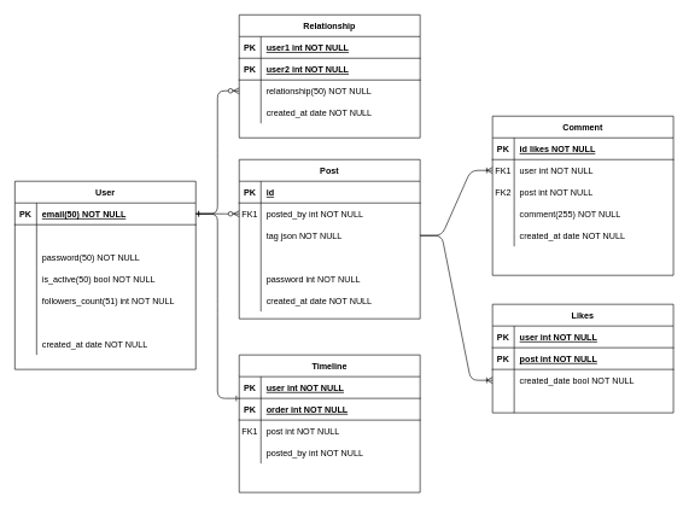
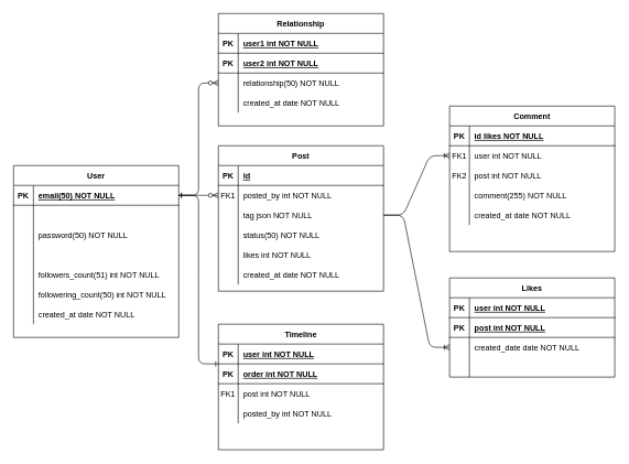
  <mxCell id="0" />
  <mxCell id="1" parent="0" />
  <mxCell id="2" value="" style="edgeStyle=entityRelationEdgeStyle;endArrow=ERzeroToMany;startArrow=ERone;endFill=1;startFill=0;" parent="1" source="6" target="83" edge="1"><mxGeometry width="100" height="100" relative="1" as="geometry"><mxPoint x="350" y="700" as="sourcePoint" /><mxPoint x="450" y="600" as="targetPoint" /></mxGeometry></mxCell>
  <mxCell id="3" value="" style="edgeStyle=entityRelationEdgeStyle;endArrow=ERzeroToMany;startArrow=ERone;endFill=1;startFill=0;entryX=0;entryY=0.5;entryDx=0;entryDy=0;exitX=1;exitY=0.5;exitDx=0;exitDy=0;" edge="1" parent="1" source="6" target="30"><mxGeometry width="100" height="100" relative="1" as="geometry"><mxPoint x="290" y="275" as="sourcePoint" /><mxPoint x="350" y="125" as="targetPoint" /></mxGeometry></mxCell>
  <mxCell id="4" value="" style="edgeStyle=entityRelationEdgeStyle;fontSize=12;html=1;endArrow=ERone;endFill=1;exitX=1;exitY=0.5;exitDx=0;exitDy=0;entryX=0;entryY=1;entryDx=0;entryDy=0;entryPerimeter=0;" edge="1" parent="1" source="6" target="90"><mxGeometry width="100" height="100" relative="1" as="geometry"><mxPoint x="390" y="360" as="sourcePoint" /><mxPoint x="490" y="260" as="targetPoint" /></mxGeometry></mxCell>
  <mxCell id="5" value="User" style="shape=table;startSize=30;container=1;collapsible=1;childLayout=tableLayout;fixedRows=1;rowLines=0;fontStyle=1;align=center;resizeLast=1;" parent="1" vertex="1"><mxGeometry x="20" y="250" width="250" height="260" as="geometry" /></mxCell>
  <mxCell id="6" value="" style="shape=partialRectangle;collapsible=0;dropTarget=0;pointerEvents=0;fillColor=none;points=[[0,0.5],[1,0.5]];portConstraint=eastwest;top=0;left=0;right=0;bottom=1;" parent="5" vertex="1"><mxGeometry y="30" width="250" height="30" as="geometry" /></mxCell>
  <mxCell id="7" value="PK" style="shape=partialRectangle;overflow=hidden;connectable=0;fillColor=none;top=0;left=0;bottom=0;right=0;fontStyle=1;" parent="6" vertex="1"><mxGeometry width="30" height="30" as="geometry" /></mxCell>
  <mxCell id="8" value="email(50) NOT NULL" style="shape=partialRectangle;overflow=hidden;connectable=0;fillColor=none;top=0;left=0;bottom=0;right=0;align=left;spacingLeft=6;fontStyle=5;" parent="6" vertex="1"><mxGeometry x="30" width="220" height="30" as="geometry" /></mxCell>
  <mxCell id="9" value="" style="shape=partialRectangle;collapsible=0;dropTarget=0;pointerEvents=0;fillColor=none;points=[[0,0.5],[1,0.5]];portConstraint=eastwest;top=0;left=0;right=0;bottom=0;" parent="5" vertex="1"><mxGeometry y="60" width="250" height="30" as="geometry" /></mxCell>
  <mxCell id="10" value="" style="shape=partialRectangle;overflow=hidden;connectable=0;fillColor=none;top=0;left=0;bottom=0;right=0;" parent="9" vertex="1"><mxGeometry width="30" height="30" as="geometry" /></mxCell>
  <mxCell id="11" value="" style="shape=partialRectangle;collapsible=0;dropTarget=0;pointerEvents=0;fillColor=none;points=[[0,0.5],[1,0.5]];portConstraint=eastwest;top=0;left=0;right=0;bottom=0;" vertex="1" parent="5"><mxGeometry y="90" width="250" height="30" as="geometry" /></mxCell>
  <mxCell id="12" value="" style="shape=partialRectangle;overflow=hidden;connectable=0;fillColor=none;top=0;left=0;bottom=0;right=0;" vertex="1" parent="11"><mxGeometry width="30" height="30" as="geometry" /></mxCell>
  <mxCell id="13" value="password(50) NOT NULL" style="shape=partialRectangle;overflow=hidden;connectable=0;fillColor=none;top=0;left=0;bottom=0;right=0;align=left;spacingLeft=6;" vertex="1" parent="11"><mxGeometry x="30" width="220" height="30" as="geometry" /></mxCell>
  <mxCell id="14" value="" style="shape=partialRectangle;collapsible=0;dropTarget=0;pointerEvents=0;fillColor=none;points=[[0,0.5],[1,0.5]];portConstraint=eastwest;top=0;left=0;right=0;bottom=0;" vertex="1" parent="5"><mxGeometry y="120" width="250" height="30" as="geometry" /></mxCell>
  <mxCell id="15" value="" style="shape=partialRectangle;overflow=hidden;connectable=0;fillColor=none;top=0;left=0;bottom=0;right=0;" vertex="1" parent="14"><mxGeometry width="30" height="30" as="geometry" /></mxCell>
- <mxCell id="16" value="is_active(50) bool NOT NULL" style="shape=partialRectangle;overflow=hidden;connectable=0;fillColor=none;top=0;left=0;bottom=0;right=0;align=left;spacingLeft=6;" vertex="1" parent="14"><mxGeometry x="30" width="220" height="30" as="geometry" /></mxCell>
  <mxCell id="17" value="" style="shape=partialRectangle;collapsible=0;dropTarget=0;pointerEvents=0;fillColor=none;points=[[0,0.5],[1,0.5]];portConstraint=eastwest;top=0;left=0;right=0;bottom=0;" vertex="1" parent="5"><mxGeometry y="150" width="250" height="30" as="geometry" /></mxCell>
  <mxCell id="18" value="" style="shape=partialRectangle;overflow=hidden;connectable=0;fillColor=none;top=0;left=0;bottom=0;right=0;" vertex="1" parent="17"><mxGeometry width="30" height="30" as="geometry" /></mxCell>
  <mxCell id="19" value="followers_count(51) int NOT NULL" style="shape=partialRectangle;overflow=hidden;connectable=0;fillColor=none;top=0;left=0;bottom=0;right=0;align=left;spacingLeft=6;" vertex="1" parent="17"><mxGeometry x="30" width="220" height="30" as="geometry" /></mxCell>
  <mxCell id="20" value="" style="shape=partialRectangle;collapsible=0;dropTarget=0;pointerEvents=0;fillColor=none;points=[[0,0.5],[1,0.5]];portConstraint=eastwest;top=0;left=0;right=0;bottom=0;" vertex="1" parent="5"><mxGeometry y="180" width="250" height="30" as="geometry" /></mxCell>
  <mxCell id="21" value="" style="shape=partialRectangle;overflow=hidden;connectable=0;fillColor=none;top=0;left=0;bottom=0;right=0;" vertex="1" parent="20"><mxGeometry width="30" height="30" as="geometry" /></mxCell>
+ <mxCell id="22" value="followering_count(50) int NOT NULL" style="shape=partialRectangle;overflow=hidden;connectable=0;fillColor=none;top=0;left=0;bottom=0;right=0;align=left;spacingLeft=6;" vertex="1" parent="20"><mxGeometry x="30" width="220" height="30" as="geometry" /></mxCell>
  <mxCell id="23" value="" style="shape=partialRectangle;collapsible=0;dropTarget=0;pointerEvents=0;fillColor=none;points=[[0,0.5],[1,0.5]];portConstraint=eastwest;top=0;left=0;right=0;bottom=0;" vertex="1" parent="5"><mxGeometry y="210" width="250" height="30" as="geometry" /></mxCell>
  <mxCell id="24" value="" style="shape=partialRectangle;overflow=hidden;connectable=0;fillColor=none;top=0;left=0;bottom=0;right=0;" vertex="1" parent="23"><mxGeometry width="30" height="30" as="geometry" /></mxCell>
  <mxCell id="25" value="created_at date NOT NULL" style="shape=partialRectangle;overflow=hidden;connectable=0;fillColor=none;top=0;left=0;bottom=0;right=0;align=left;spacingLeft=6;" vertex="1" parent="23"><mxGeometry x="30" width="220" height="30" as="geometry" /></mxCell>
  <mxCell id="26" value="Post" style="shape=table;startSize=30;container=1;collapsible=1;childLayout=tableLayout;fixedRows=1;rowLines=0;fontStyle=1;align=center;resizeLast=1;" parent="1" vertex="1"><mxGeometry x="330" y="220" width="250" height="220" as="geometry" /></mxCell>
  <mxCell id="27" value="" style="shape=partialRectangle;collapsible=0;dropTarget=0;pointerEvents=0;fillColor=none;points=[[0,0.5],[1,0.5]];portConstraint=eastwest;top=0;left=0;right=0;bottom=1;" parent="26" vertex="1"><mxGeometry y="30" width="250" height="30" as="geometry" /></mxCell>
  <mxCell id="28" value="PK" style="shape=partialRectangle;overflow=hidden;connectable=0;fillColor=none;top=0;left=0;bottom=0;right=0;fontStyle=1;" parent="27" vertex="1"><mxGeometry width="30" height="30" as="geometry" /></mxCell>
  <mxCell id="29" value="id" style="shape=partialRectangle;overflow=hidden;connectable=0;fillColor=none;top=0;left=0;bottom=0;right=0;align=left;spacingLeft=6;fontStyle=5;" parent="27" vertex="1"><mxGeometry x="30" width="220" height="30" as="geometry" /></mxCell>
  <mxCell id="30" value="" style="shape=partialRectangle;collapsible=0;dropTarget=0;pointerEvents=0;fillColor=none;points=[[0,0.5],[1,0.5]];portConstraint=eastwest;top=0;left=0;right=0;bottom=0;" parent="26" vertex="1"><mxGeometry y="60" width="250" height="30" as="geometry" /></mxCell>
  <mxCell id="31" value="FK1" style="shape=partialRectangle;overflow=hidden;connectable=0;fillColor=none;top=0;left=0;bottom=0;right=0;" parent="30" vertex="1"><mxGeometry width="30" height="30" as="geometry" /></mxCell>
  <mxCell id="32" value="posted_by int NOT NULL" style="shape=partialRectangle;overflow=hidden;connectable=0;fillColor=none;top=0;left=0;bottom=0;right=0;align=left;spacingLeft=6;" parent="30" vertex="1"><mxGeometry x="30" width="220" height="30" as="geometry" /></mxCell>
  <mxCell id="33" value="" style="shape=partialRectangle;collapsible=0;dropTarget=0;pointerEvents=0;fillColor=none;points=[[0,0.5],[1,0.5]];portConstraint=eastwest;top=0;left=0;right=0;bottom=0;" parent="26" vertex="1"><mxGeometry y="90" width="250" height="30" as="geometry" /></mxCell>
  <mxCell id="34" value="" style="shape=partialRectangle;overflow=hidden;connectable=0;fillColor=none;top=0;left=0;bottom=0;right=0;" parent="33" vertex="1"><mxGeometry width="30" height="30" as="geometry" /></mxCell>
  <mxCell id="35" value="tag json NOT NULL" style="shape=partialRectangle;overflow=hidden;connectable=0;fillColor=none;top=0;left=0;bottom=0;right=0;align=left;spacingLeft=6;" parent="33" vertex="1"><mxGeometry x="30" width="220" height="30" as="geometry" /></mxCell>
  <mxCell id="36" value="" style="shape=partialRectangle;collapsible=0;dropTarget=0;pointerEvents=0;fillColor=none;points=[[0,0.5],[1,0.5]];portConstraint=eastwest;top=0;left=0;right=0;bottom=0;" vertex="1" parent="26"><mxGeometry y="120" width="250" height="30" as="geometry" /></mxCell>
  <mxCell id="37" value="" style="shape=partialRectangle;overflow=hidden;connectable=0;fillColor=none;top=0;left=0;bottom=0;right=0;" vertex="1" parent="36"><mxGeometry width="30" height="30" as="geometry" /></mxCell>
+ <mxCell id="38" value="status(50) NOT NULL" style="shape=partialRectangle;overflow=hidden;connectable=0;fillColor=none;top=0;left=0;bottom=0;right=0;align=left;spacingLeft=6;" vertex="1" parent="36"><mxGeometry x="30" width="220" height="30" as="geometry" /></mxCell>
  <mxCell id="39" value="" style="shape=partialRectangle;collapsible=0;dropTarget=0;pointerEvents=0;fillColor=none;points=[[0,0.5],[1,0.5]];portConstraint=eastwest;top=0;left=0;right=0;bottom=0;" vertex="1" parent="26"><mxGeometry y="150" width="250" height="30" as="geometry" /></mxCell>
  <mxCell id="40" value="" style="shape=partialRectangle;overflow=hidden;connectable=0;fillColor=none;top=0;left=0;bottom=0;right=0;" vertex="1" parent="39"><mxGeometry width="30" height="30" as="geometry" /></mxCell>
- <mxCell id="41" value="password int NOT NULL" style="shape=partialRectangle;overflow=hidden;connectable=0;fillColor=none;top=0;left=0;bottom=0;right=0;align=left;spacingLeft=6;" vertex="1" parent="39"><mxGeometry x="30" width="220" height="30" as="geometry" /></mxCell>
+ <mxCell id="41" value="likes int NOT NULL" style="shape=partialRectangle;overflow=hidden;connectable=0;fillColor=none;top=0;left=0;bottom=0;right=0;align=left;spacingLeft=6;" vertex="1" parent="39"><mxGeometry x="30" width="220" height="30" as="geometry" /></mxCell>
  <mxCell id="42" value="" style="shape=partialRectangle;collapsible=0;dropTarget=0;pointerEvents=0;fillColor=none;points=[[0,0.5],[1,0.5]];portConstraint=eastwest;top=0;left=0;right=0;bottom=0;" vertex="1" parent="26"><mxGeometry y="180" width="250" height="30" as="geometry" /></mxCell>
  <mxCell id="43" value="" style="shape=partialRectangle;overflow=hidden;connectable=0;fillColor=none;top=0;left=0;bottom=0;right=0;" vertex="1" parent="42"><mxGeometry width="30" height="30" as="geometry" /></mxCell>
  <mxCell id="44" value="created_at date NOT NULL" style="shape=partialRectangle;overflow=hidden;connectable=0;fillColor=none;top=0;left=0;bottom=0;right=0;align=left;spacingLeft=6;" vertex="1" parent="42"><mxGeometry x="30" width="220" height="30" as="geometry" /></mxCell>
  <mxCell id="45" value="Comment" style="shape=table;startSize=30;container=1;collapsible=1;childLayout=tableLayout;fixedRows=1;rowLines=0;fontStyle=1;align=center;resizeLast=1;" vertex="1" parent="1"><mxGeometry x="680" y="160" width="250" height="220" as="geometry" /></mxCell>
  <mxCell id="46" value="" style="shape=partialRectangle;collapsible=0;dropTarget=0;pointerEvents=0;fillColor=none;points=[[0,0.5],[1,0.5]];portConstraint=eastwest;top=0;left=0;right=0;bottom=1;" vertex="1" parent="45"><mxGeometry y="30" width="250" height="30" as="geometry" /></mxCell>
  <mxCell id="47" value="PK" style="shape=partialRectangle;overflow=hidden;connectable=0;fillColor=none;top=0;left=0;bottom=0;right=0;fontStyle=1;" vertex="1" parent="46"><mxGeometry width="30" height="30" as="geometry" /></mxCell>
  <mxCell id="48" value="id likes NOT NULL " style="shape=partialRectangle;overflow=hidden;connectable=0;fillColor=none;top=0;left=0;bottom=0;right=0;align=left;spacingLeft=6;fontStyle=5;" vertex="1" parent="46"><mxGeometry x="30" width="220" height="30" as="geometry" /></mxCell>
  <mxCell id="49" value="" style="shape=partialRectangle;collapsible=0;dropTarget=0;pointerEvents=0;fillColor=none;points=[[0,0.5],[1,0.5]];portConstraint=eastwest;top=0;left=0;right=0;bottom=0;" vertex="1" parent="45"><mxGeometry y="60" width="250" height="30" as="geometry" /></mxCell>
  <mxCell id="50" value="FK1" style="shape=partialRectangle;overflow=hidden;connectable=0;fillColor=none;top=0;left=0;bottom=0;right=0;" vertex="1" parent="49"><mxGeometry width="30" height="30" as="geometry" /></mxCell>
  <mxCell id="51" value="user int NOT NULL" style="shape=partialRectangle;overflow=hidden;connectable=0;fillColor=none;top=0;left=0;bottom=0;right=0;align=left;spacingLeft=6;" vertex="1" parent="49"><mxGeometry x="30" width="220" height="30" as="geometry" /></mxCell>
  <mxCell id="52" value="" style="shape=partialRectangle;collapsible=0;dropTarget=0;pointerEvents=0;fillColor=none;points=[[0,0.5],[1,0.5]];portConstraint=eastwest;top=0;left=0;right=0;bottom=0;" vertex="1" parent="45"><mxGeometry y="90" width="250" height="30" as="geometry" /></mxCell>
  <mxCell id="53" value="FK2" style="shape=partialRectangle;overflow=hidden;connectable=0;fillColor=none;top=0;left=0;bottom=0;right=0;" vertex="1" parent="52"><mxGeometry width="30" height="30" as="geometry" /></mxCell>
  <mxCell id="54" value="post int NOT NULL" style="shape=partialRectangle;overflow=hidden;connectable=0;fillColor=none;top=0;left=0;bottom=0;right=0;align=left;spacingLeft=6;" vertex="1" parent="52"><mxGeometry x="30" width="220" height="30" as="geometry" /></mxCell>
  <mxCell id="55" value="" style="shape=partialRectangle;collapsible=0;dropTarget=0;pointerEvents=0;fillColor=none;points=[[0,0.5],[1,0.5]];portConstraint=eastwest;top=0;left=0;right=0;bottom=0;" vertex="1" parent="45"><mxGeometry y="120" width="250" height="30" as="geometry" /></mxCell>
  <mxCell id="56" value="" style="shape=partialRectangle;overflow=hidden;connectable=0;fillColor=none;top=0;left=0;bottom=0;right=0;" vertex="1" parent="55"><mxGeometry width="30" height="30" as="geometry" /></mxCell>
  <mxCell id="57" value="comment(255) NOT NULL" style="shape=partialRectangle;overflow=hidden;connectable=0;fillColor=none;top=0;left=0;bottom=0;right=0;align=left;spacingLeft=6;" vertex="1" parent="55"><mxGeometry x="30" width="220" height="30" as="geometry" /></mxCell>
  <mxCell id="58" value="" style="shape=partialRectangle;collapsible=0;dropTarget=0;pointerEvents=0;fillColor=none;points=[[0,0.5],[1,0.5]];portConstraint=eastwest;top=0;left=0;right=0;bottom=0;" vertex="1" parent="45"><mxGeometry y="150" width="250" height="30" as="geometry" /></mxCell>
  <mxCell id="59" value="" style="shape=partialRectangle;overflow=hidden;connectable=0;fillColor=none;top=0;left=0;bottom=0;right=0;" vertex="1" parent="58"><mxGeometry width="30" height="30" as="geometry" /></mxCell>
  <mxCell id="60" value="created_at date NOT NULL" style="shape=partialRectangle;overflow=hidden;connectable=0;fillColor=none;top=0;left=0;bottom=0;right=0;align=left;spacingLeft=6;" vertex="1" parent="58"><mxGeometry x="30" width="220" height="30" as="geometry" /></mxCell>
  <mxCell id="61" value="" style="edgeStyle=entityRelationEdgeStyle;fontSize=12;html=1;endArrow=ERoneToMany;" edge="1" parent="1" source="33" target="49"><mxGeometry width="100" height="100" relative="1" as="geometry"><mxPoint x="590" y="280" as="sourcePoint" /><mxPoint x="420" y="280" as="targetPoint" /></mxGeometry></mxCell>
  <mxCell id="62" value="" style="edgeStyle=entityRelationEdgeStyle;fontSize=12;html=1;endArrow=ERoneToMany;exitX=1;exitY=0.5;exitDx=0;exitDy=0;" edge="1" parent="1" source="33" target="70"><mxGeometry width="100" height="100" relative="1" as="geometry"><mxPoint x="320" y="380" as="sourcePoint" /><mxPoint x="420" y="280" as="targetPoint" /></mxGeometry></mxCell>
  <mxCell id="63" value="Likes" style="shape=table;startSize=30;container=1;collapsible=1;childLayout=tableLayout;fixedRows=1;rowLines=0;fontStyle=1;align=center;resizeLast=1;" vertex="1" parent="1"><mxGeometry x="680" y="420" width="250" height="150" as="geometry" /></mxCell>
  <mxCell id="64" value="" style="shape=partialRectangle;collapsible=0;dropTarget=0;pointerEvents=0;fillColor=none;points=[[0,0.5],[1,0.5]];portConstraint=eastwest;top=0;left=0;right=0;bottom=1;" vertex="1" parent="63"><mxGeometry y="30" width="250" height="30" as="geometry" /></mxCell>
  <mxCell id="65" value="PK" style="shape=partialRectangle;overflow=hidden;connectable=0;fillColor=none;top=0;left=0;bottom=0;right=0;fontStyle=1;" vertex="1" parent="64"><mxGeometry width="30" height="30" as="geometry" /></mxCell>
  <mxCell id="66" value="user int NOT NULL " style="shape=partialRectangle;overflow=hidden;connectable=0;fillColor=none;top=0;left=0;bottom=0;right=0;align=left;spacingLeft=6;fontStyle=5;" vertex="1" parent="64"><mxGeometry x="30" width="220" height="30" as="geometry" /></mxCell>
  <mxCell id="67" value="" style="shape=partialRectangle;collapsible=0;dropTarget=0;pointerEvents=0;fillColor=none;points=[[0,0.5],[1,0.5]];portConstraint=eastwest;top=0;left=0;right=0;bottom=1;" vertex="1" parent="63"><mxGeometry y="60" width="250" height="30" as="geometry" /></mxCell>
  <mxCell id="68" value="PK" style="shape=partialRectangle;overflow=hidden;connectable=0;fillColor=none;top=0;left=0;bottom=0;right=0;fontStyle=1;" vertex="1" parent="67"><mxGeometry width="30" height="30" as="geometry" /></mxCell>
  <mxCell id="69" value="post int NOT NULL " style="shape=partialRectangle;overflow=hidden;connectable=0;fillColor=none;top=0;left=0;bottom=0;right=0;align=left;spacingLeft=6;fontStyle=5;" vertex="1" parent="67"><mxGeometry x="30" width="220" height="30" as="geometry" /></mxCell>
  <mxCell id="70" value="" style="shape=partialRectangle;collapsible=0;dropTarget=0;pointerEvents=0;fillColor=none;points=[[0,0.5],[1,0.5]];portConstraint=eastwest;top=0;left=0;right=0;bottom=0;" vertex="1" parent="63"><mxGeometry y="90" width="250" height="30" as="geometry" /></mxCell>
  <mxCell id="71" value="" style="shape=partialRectangle;overflow=hidden;connectable=0;fillColor=none;top=0;left=0;bottom=0;right=0;" vertex="1" parent="70"><mxGeometry width="30" height="30" as="geometry" /></mxCell>
- <mxCell id="72" value="created_date bool NOT NULL" style="shape=partialRectangle;overflow=hidden;connectable=0;fillColor=none;top=0;left=0;bottom=0;right=0;align=left;spacingLeft=6;" vertex="1" parent="70"><mxGeometry x="30" width="220" height="30" as="geometry" /></mxCell>
+ <mxCell id="72" value="created_date date NOT NULL" style="shape=partialRectangle;overflow=hidden;connectable=0;fillColor=none;top=0;left=0;bottom=0;right=0;align=left;spacingLeft=6;" vertex="1" parent="70"><mxGeometry x="30" width="220" height="30" as="geometry" /></mxCell>
  <mxCell id="73" value="" style="shape=partialRectangle;collapsible=0;dropTarget=0;pointerEvents=0;fillColor=none;points=[[0,0.5],[1,0.5]];portConstraint=eastwest;top=0;left=0;right=0;bottom=0;" vertex="1" parent="63"><mxGeometry y="120" width="250" height="30" as="geometry" /></mxCell>
  <mxCell id="74" value="" style="shape=partialRectangle;overflow=hidden;connectable=0;fillColor=none;top=0;left=0;bottom=0;right=0;" vertex="1" parent="73"><mxGeometry width="30" height="30" as="geometry" /></mxCell>
  <mxCell id="75" value="" style="shape=partialRectangle;overflow=hidden;connectable=0;fillColor=none;top=0;left=0;bottom=0;right=0;align=left;spacingLeft=6;" vertex="1" parent="73"><mxGeometry x="30" width="220" height="30" as="geometry" /></mxCell>
  <mxCell id="76" value="Relationship" style="shape=table;startSize=30;container=1;collapsible=1;childLayout=tableLayout;fixedRows=1;rowLines=0;fontStyle=1;align=center;resizeLast=1;" parent="1" vertex="1"><mxGeometry x="330" y="20" width="250" height="170" as="geometry" /></mxCell>
  <mxCell id="77" value="" style="shape=partialRectangle;collapsible=0;dropTarget=0;pointerEvents=0;fillColor=none;points=[[0,0.5],[1,0.5]];portConstraint=eastwest;top=0;left=0;right=0;bottom=1;" parent="76" vertex="1"><mxGeometry y="30" width="250" height="30" as="geometry" /></mxCell>
  <mxCell id="78" value="PK" style="shape=partialRectangle;overflow=hidden;connectable=0;fillColor=none;top=0;left=0;bottom=0;right=0;fontStyle=1;" parent="77" vertex="1"><mxGeometry width="30" height="30" as="geometry" /></mxCell>
  <mxCell id="79" value="user1 int NOT NULL " style="shape=partialRectangle;overflow=hidden;connectable=0;fillColor=none;top=0;left=0;bottom=0;right=0;align=left;spacingLeft=6;fontStyle=5;" parent="77" vertex="1"><mxGeometry x="30" width="220" height="30" as="geometry" /></mxCell>
  <mxCell id="80" value="" style="shape=partialRectangle;collapsible=0;dropTarget=0;pointerEvents=0;fillColor=none;points=[[0,0.5],[1,0.5]];portConstraint=eastwest;top=0;left=0;right=0;bottom=1;" vertex="1" parent="76"><mxGeometry y="60" width="250" height="30" as="geometry" /></mxCell>
  <mxCell id="81" value="PK" style="shape=partialRectangle;overflow=hidden;connectable=0;fillColor=none;top=0;left=0;bottom=0;right=0;fontStyle=1;" vertex="1" parent="80"><mxGeometry width="30" height="30" as="geometry" /></mxCell>
  <mxCell id="82" value="user2 int NOT NULL " style="shape=partialRectangle;overflow=hidden;connectable=0;fillColor=none;top=0;left=0;bottom=0;right=0;align=left;spacingLeft=6;fontStyle=5;" vertex="1" parent="80"><mxGeometry x="30" width="220" height="30" as="geometry" /></mxCell>
  <mxCell id="83" value="" style="shape=partialRectangle;collapsible=0;dropTarget=0;pointerEvents=0;fillColor=none;points=[[0,0.5],[1,0.5]];portConstraint=eastwest;top=0;left=0;right=0;bottom=0;" parent="76" vertex="1"><mxGeometry y="90" width="250" height="30" as="geometry" /></mxCell>
  <mxCell id="84" value="" style="shape=partialRectangle;overflow=hidden;connectable=0;fillColor=none;top=0;left=0;bottom=0;right=0;" parent="83" vertex="1"><mxGeometry width="30" height="30" as="geometry" /></mxCell>
  <mxCell id="85" value="relationship(50) NOT NULL" style="shape=partialRectangle;overflow=hidden;connectable=0;fillColor=none;top=0;left=0;bottom=0;right=0;align=left;spacingLeft=6;" parent="83" vertex="1"><mxGeometry x="30" width="220" height="30" as="geometry" /></mxCell>
  <mxCell id="86" value="" style="shape=partialRectangle;collapsible=0;dropTarget=0;pointerEvents=0;fillColor=none;points=[[0,0.5],[1,0.5]];portConstraint=eastwest;top=0;left=0;right=0;bottom=0;" parent="76" vertex="1"><mxGeometry y="120" width="250" height="30" as="geometry" /></mxCell>
  <mxCell id="87" value="" style="shape=partialRectangle;overflow=hidden;connectable=0;fillColor=none;top=0;left=0;bottom=0;right=0;" parent="86" vertex="1"><mxGeometry width="30" height="30" as="geometry" /></mxCell>
  <mxCell id="88" value="created_at date NOT NULL" style="shape=partialRectangle;overflow=hidden;connectable=0;fillColor=none;top=0;left=0;bottom=0;right=0;align=left;spacingLeft=6;" parent="86" vertex="1"><mxGeometry x="30" width="220" height="30" as="geometry" /></mxCell>
  <mxCell id="89" value="Timeline" style="shape=table;startSize=30;container=1;collapsible=1;childLayout=tableLayout;fixedRows=1;rowLines=0;fontStyle=1;align=center;resizeLast=1;" vertex="1" parent="1"><mxGeometry x="330" y="490" width="250" height="190" as="geometry" /></mxCell>
  <mxCell id="90" value="" style="shape=partialRectangle;collapsible=0;dropTarget=0;pointerEvents=0;fillColor=none;points=[[0,0.5],[1,0.5]];portConstraint=eastwest;top=0;left=0;right=0;bottom=1;" vertex="1" parent="89"><mxGeometry y="30" width="250" height="30" as="geometry" /></mxCell>
  <mxCell id="91" value="PK" style="shape=partialRectangle;overflow=hidden;connectable=0;fillColor=none;top=0;left=0;bottom=0;right=0;fontStyle=1;" vertex="1" parent="90"><mxGeometry width="30" height="30" as="geometry" /></mxCell>
  <mxCell id="92" value="user int NOT NULL " style="shape=partialRectangle;overflow=hidden;connectable=0;fillColor=none;top=0;left=0;bottom=0;right=0;align=left;spacingLeft=6;fontStyle=5;" vertex="1" parent="90"><mxGeometry x="30" width="220" height="30" as="geometry" /></mxCell>
  <mxCell id="93" value="" style="shape=partialRectangle;collapsible=0;dropTarget=0;pointerEvents=0;fillColor=none;points=[[0,0.5],[1,0.5]];portConstraint=eastwest;top=0;left=0;right=0;bottom=1;" vertex="1" parent="89"><mxGeometry y="60" width="250" height="30" as="geometry" /></mxCell>
  <mxCell id="94" value="PK" style="shape=partialRectangle;overflow=hidden;connectable=0;fillColor=none;top=0;left=0;bottom=0;right=0;fontStyle=1;" vertex="1" parent="93"><mxGeometry width="30" height="30" as="geometry" /></mxCell>
  <mxCell id="95" value="order int NOT NULL " style="shape=partialRectangle;overflow=hidden;connectable=0;fillColor=none;top=0;left=0;bottom=0;right=0;align=left;spacingLeft=6;fontStyle=5;" vertex="1" parent="93"><mxGeometry x="30" width="220" height="30" as="geometry" /></mxCell>
  <mxCell id="96" value="" style="shape=partialRectangle;collapsible=0;dropTarget=0;pointerEvents=0;fillColor=none;points=[[0,0.5],[1,0.5]];portConstraint=eastwest;top=0;left=0;right=0;bottom=0;" vertex="1" parent="89"><mxGeometry y="90" width="250" height="30" as="geometry" /></mxCell>
  <mxCell id="97" value="FK1" style="shape=partialRectangle;overflow=hidden;connectable=0;fillColor=none;top=0;left=0;bottom=0;right=0;" vertex="1" parent="96"><mxGeometry width="30" height="30" as="geometry" /></mxCell>
  <mxCell id="98" value="post int NOT NULL" style="shape=partialRectangle;overflow=hidden;connectable=0;fillColor=none;top=0;left=0;bottom=0;right=0;align=left;spacingLeft=6;" vertex="1" parent="96"><mxGeometry x="30" width="220" height="30" as="geometry" /></mxCell>
  <mxCell id="99" value="" style="shape=partialRectangle;collapsible=0;dropTarget=0;pointerEvents=0;fillColor=none;points=[[0,0.5],[1,0.5]];portConstraint=eastwest;top=0;left=0;right=0;bottom=0;" vertex="1" parent="89"><mxGeometry y="120" width="250" height="30" as="geometry" /></mxCell>
  <mxCell id="100" value="" style="shape=partialRectangle;overflow=hidden;connectable=0;fillColor=none;top=0;left=0;bottom=0;right=0;" vertex="1" parent="99"><mxGeometry width="30" height="30" as="geometry" /></mxCell>
  <mxCell id="101" value="posted_by int NOT NULL" style="shape=partialRectangle;overflow=hidden;connectable=0;fillColor=none;top=0;left=0;bottom=0;right=0;align=left;spacingLeft=6;" vertex="1" parent="99"><mxGeometry x="30" width="220" height="30" as="geometry" /></mxCell>
